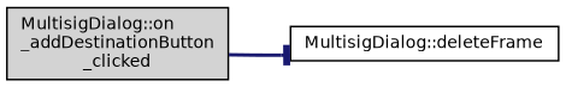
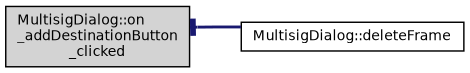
  digraph {
    rankdir=LR
    node [color=black fontname=Helvetica fontsize=10 shape=record style=filled]
    n1 [fillcolor=lightgrey fontcolor=black height=0.2 label="MultisigDialog::on\l_addDestinationButton\l_clicked" width=0.4]
    n2 [fillcolor=white height=0.2 label="MultisigDialog::deleteFrame" width=0.4]
-   n1 -> n2 [color=midnightblue fontname=Helvetica fontsize=10 labelfontname=Helvetica labelfontsize=10 style=bold arrowhead=tee]
+   n2 -> n1 [color=midnightblue fontname=Helvetica fontsize=10 labelfontname=Helvetica labelfontsize=10 style=bold arrowhead=tee]
  }
